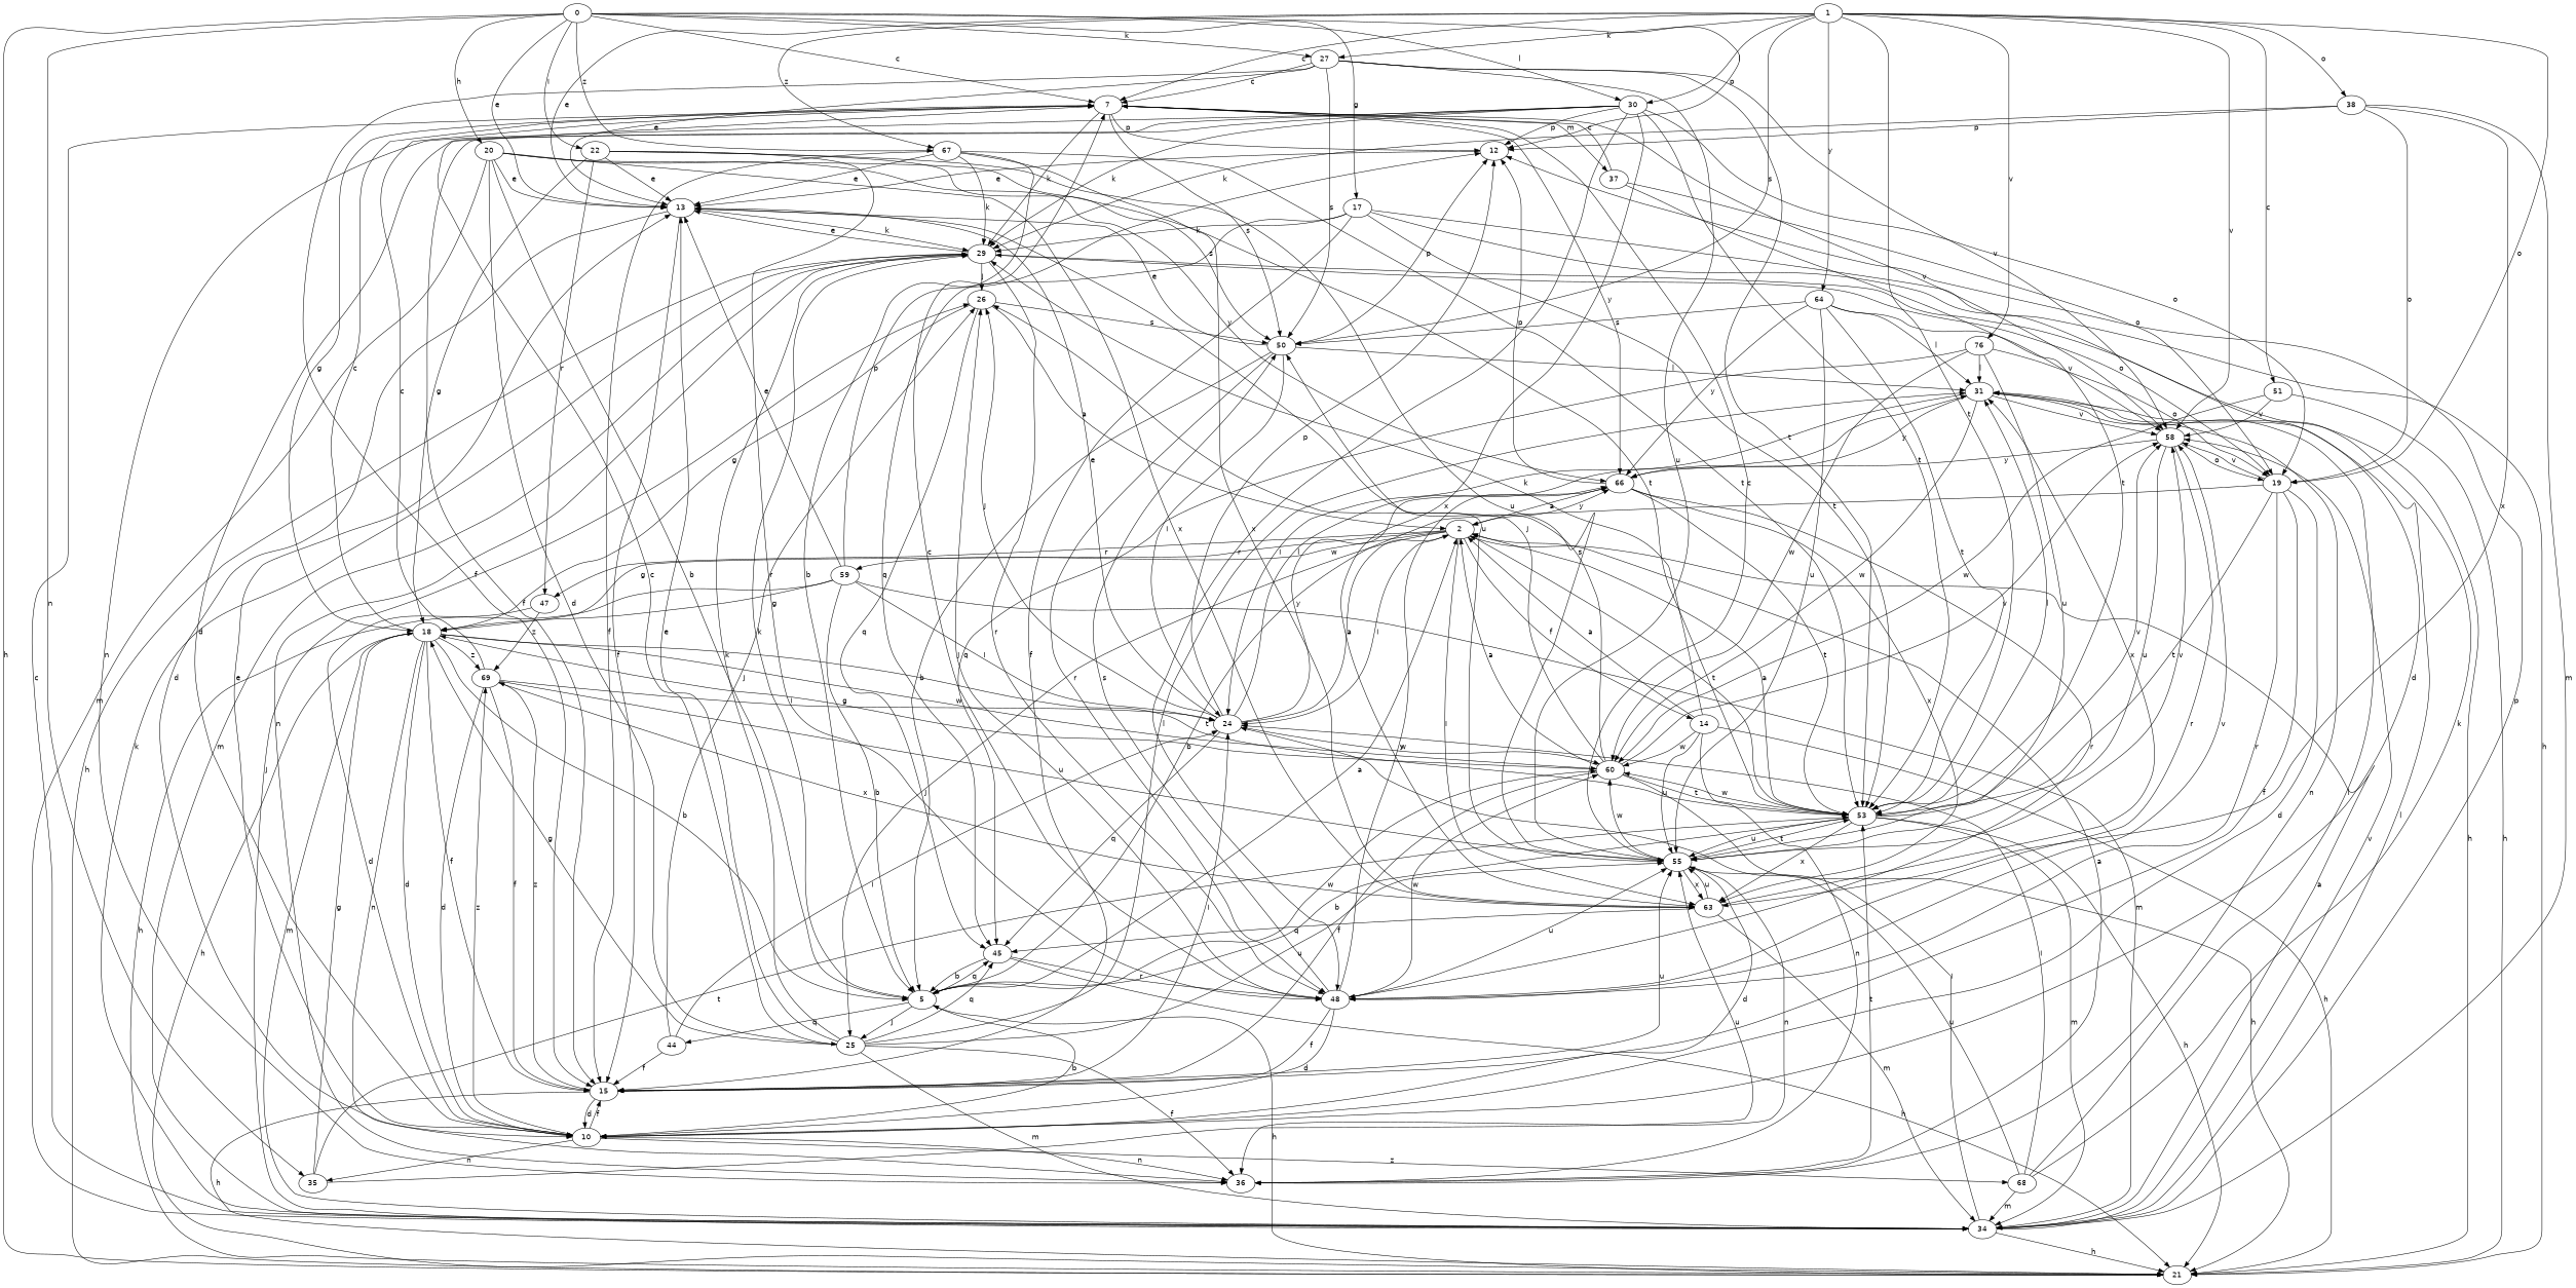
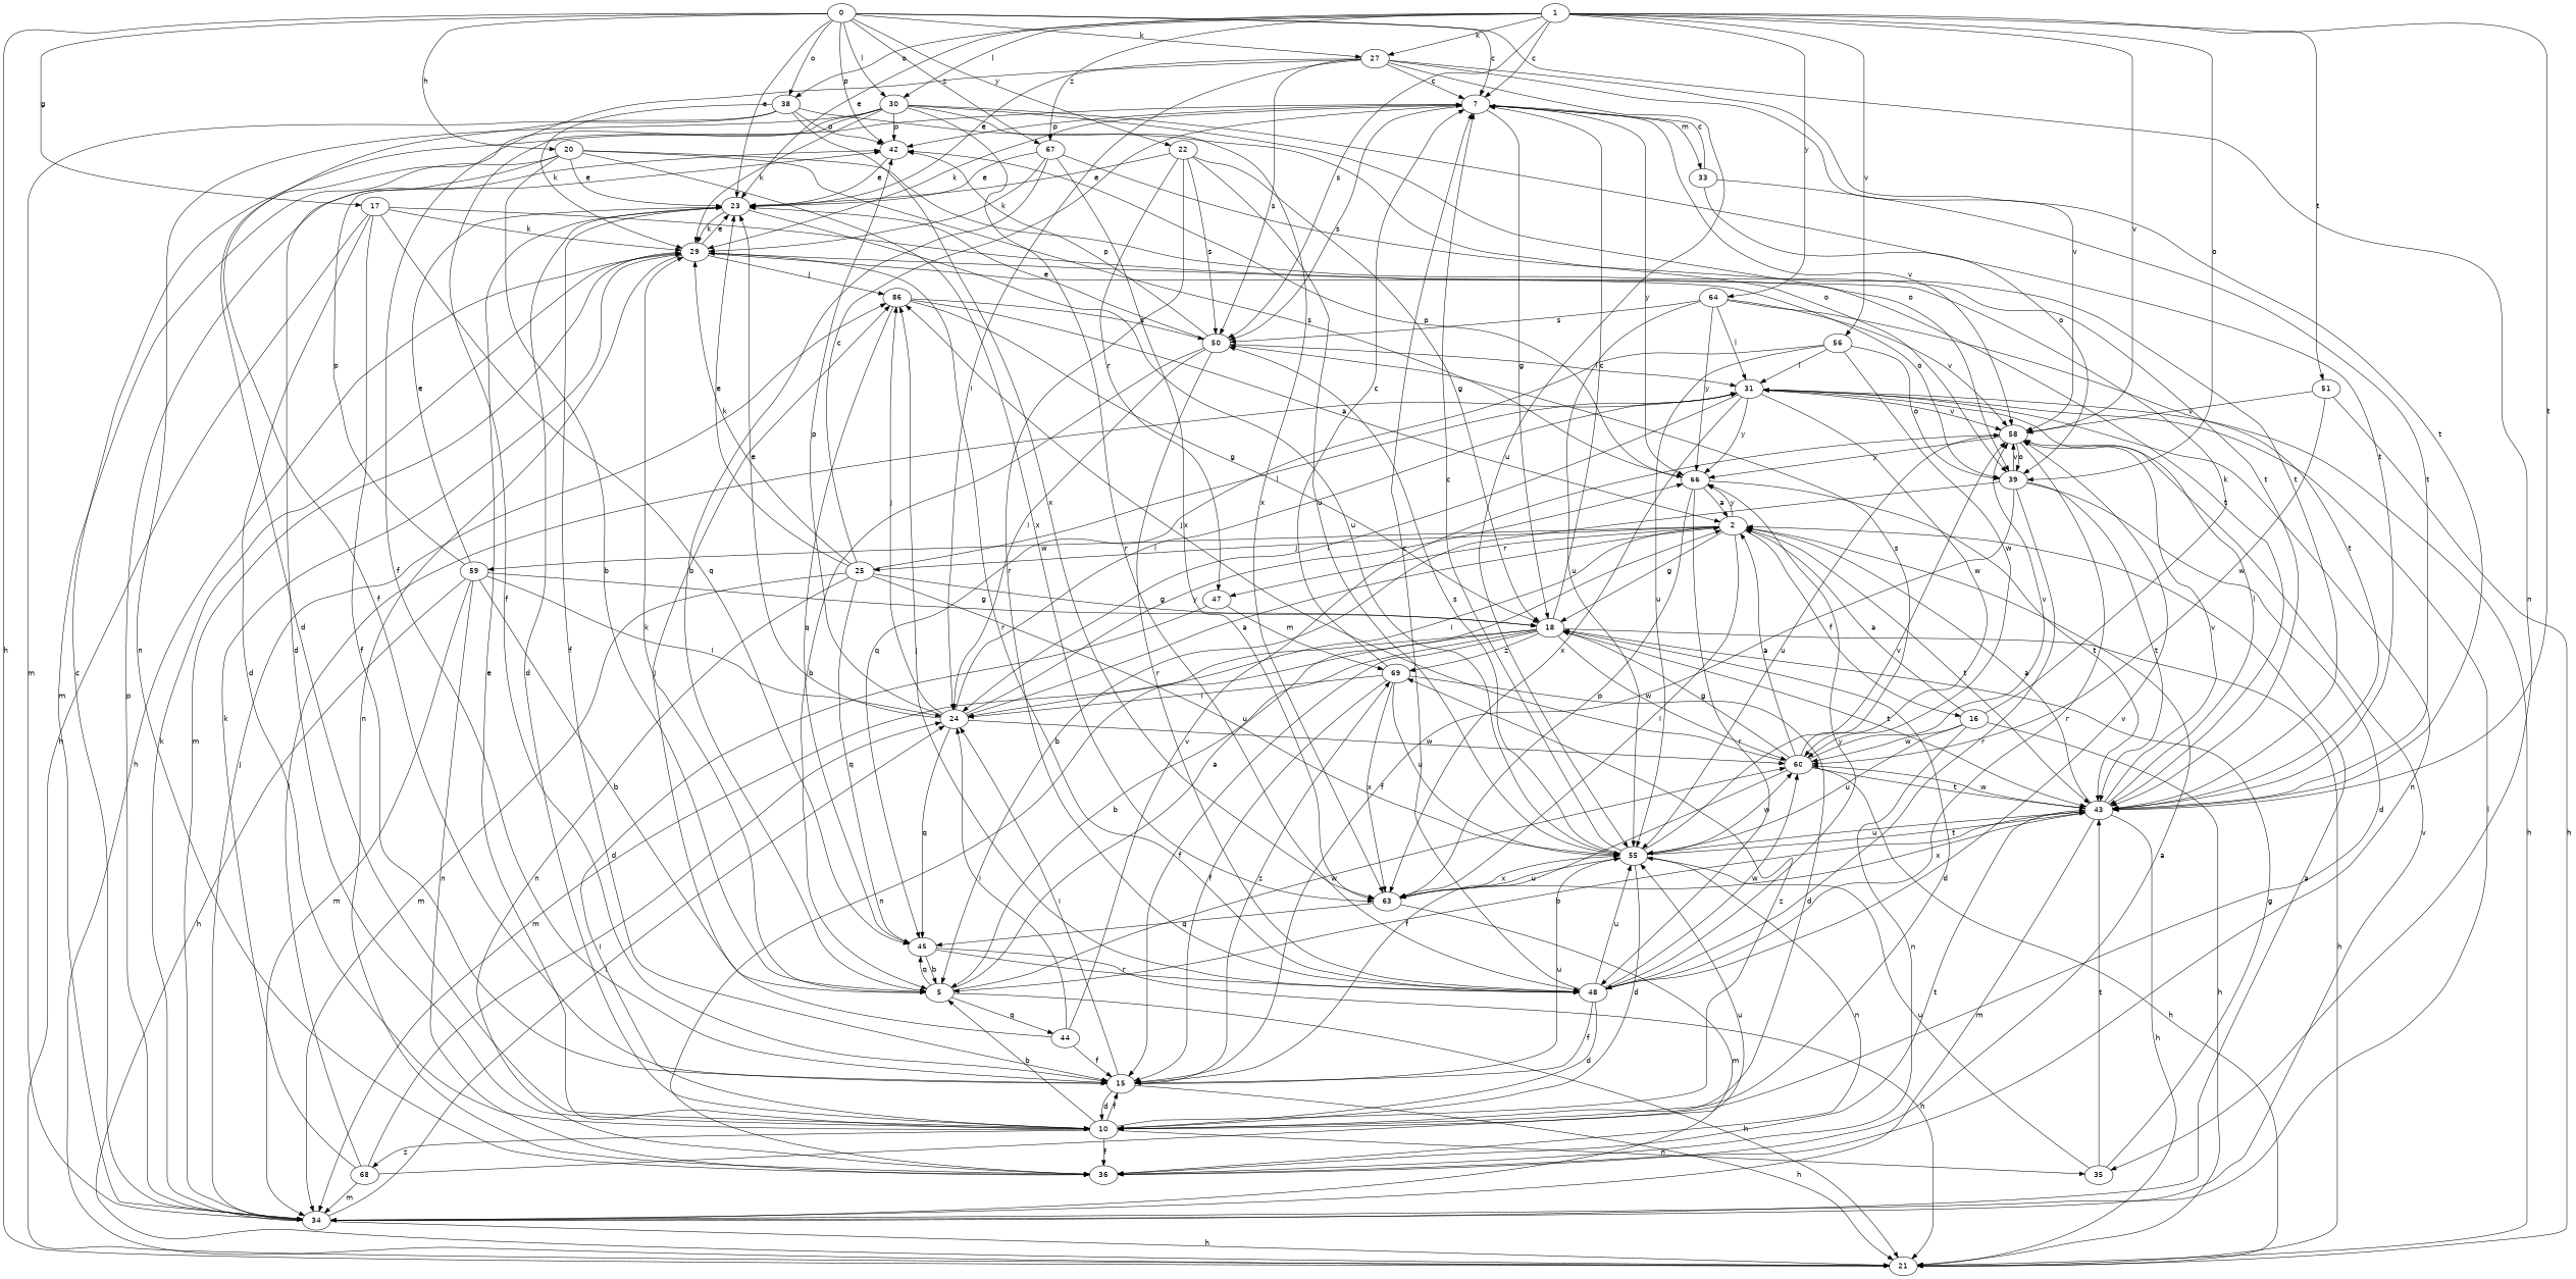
  strict digraph {
    fontname="DejaVu Sans"
    node [fontname="DejaVu Sans"]
    edge [fontname="DejaVu Sans"]
    0
    7
-   13
+   13 [label=23]
    17
    20
    21
    22
    27
    30
    35
    38
-   42 [label=12]
+   42
    67
    50
    58
    18
    66
    29
-   33 [label=37]
+   33
    10
    15
    55
-   53
+   53 [label=43]
    45
    63
    5
    34
    47
    48
    24
-   39 [label=19]
+   39
    36
    1
    51
-   56 [label=76]
+   56
    64
    31
    60
    2
-   14
+   14 [label=16]
    25
    59
    69
-   26
+   26 [label=86]
    44
    68
    0 -> 7 [label=c]
    0 -> 13 [label=e]
    0 -> 17 [label=g]
    0 -> 20 [label=h]
    0 -> 21 [label=h]
-   0 -> 22 [label=i]
+   0 -> 22 [label=y]
    0 -> 27 [label=k]
    0 -> 30 [label=l]
    0 -> 35 [label=n]
+   0 -> 38 [label=o]
    0 -> 42 [label=p]
    0 -> 67 [label=z]
    7 -> 42 [label=p]
    7 -> 50 [label=s]
    7 -> 58 [label=v]
    7 -> 18 [label=g]
    7 -> 66 [label=y]
    7 -> 29 [label=k]
    7 -> 33 [label=m]
    13 -> 29 [label=k]
    13 -> 10 [label=d]
    13 -> 15 [label=f]
    13 -> 55 [label=u]
    17 -> 21 [label=h]
    17 -> 29 [label=k]
    17 -> 10 [label=d]
    17 -> 15 [label=f]
    17 -> 53 [label=t]
    17 -> 45 [label=q]
    20 -> 13 [label=e]
-   20 -> 66 [label=y]
-   20 -> 25 [label=d]
+   20 -> 66 [label=s]
+   20 -> 10 [label=d]
    20 -> 53 [label=t]
    20 -> 63 [label=x]
    20 -> 5 [label=b]
    20 -> 34 [label=m]
    22 -> 13 [label=e]
    22 -> 50 [label=s]
    22 -> 18 [label=g]
    22 -> 55 [label=u]
    22 -> 47 [label=r]
    22 -> 48 [label=r]
    27 -> 7 [label=c]
    27 -> 13 [label=e]
    27 -> 50 [label=s]
    27 -> 58 [label=v]
    27 -> 15 [label=f]
    27 -> 55 [label=u]
    27 -> 53 [label=t]
+   27 -> 24 [label=i]
    30 -> 42 [label=p]
    30 -> 29 [label=k]
    30 -> 10 [label=d]
    30 -> 15 [label=f]
    30 -> 53 [label=t]
    30 -> 63 [label=x]
    30 -> 48 [label=r]
    30 -> 39 [label=o]
    30 -> 36 [label=n]
    35 -> 18 [label=g]
    35 -> 55 [label=u]
    35 -> 53 [label=t]
    38 -> 42 [label=p]
    38 -> 29 [label=k]
    38 -> 63 [label=x]
    38 -> 34 [label=m]
    38 -> 39 [label=o]
    42 -> 13 [label=e]
    67 -> 13 [label=e]
    67 -> 29 [label=k]
-   67 -> 15 [label=f]
+   38 -> 15 [label=f]
    67 -> 53 [label=t]
    67 -> 63 [label=x]
    67 -> 5 [label=b]
    50 -> 13 [label=e]
    50 -> 42 [label=p]
    50 -> 5 [label=b]
    50 -> 48 [label=r]
    50 -> 24 [label=i]
    50 -> 31 [label=l]
    58 -> 66 [label=y]
    58 -> 55 [label=u]
    58 -> 48 [label=r]
    58 -> 39 [label=o]
    18 -> 7 [label=c]
    18 -> 21 [label=h]
    18 -> 10 [label=d]
    18 -> 15 [label=f]
    18 -> 53 [label=t]
    18 -> 5 [label=b]
    18 -> 34 [label=m]
    18 -> 36 [label=n]
    18 -> 60 [label=w]
    18 -> 69 [label=z]
    66 -> 42 [label=p]
    66 -> 53 [label=t]
-   66 -> 63 [label=x]
+   66 -> 63 [label=p]
    66 -> 48 [label=r]
    66 -> 2 [label=a]
    29 -> 13 [label=e]
    29 -> 21 [label=h]
    29 -> 34 [label=m]
    29 -> 48 [label=r]
    29 -> 39 [label=o]
    29 -> 36 [label=n]
    29 -> 26 [label=j]
    33 -> 7 [label=c]
    33 -> 53 [label=t]
    33 -> 39 [label=o]
    10 -> 13 [label=e]
    10 -> 35 [label=n]
    10 -> 15 [label=f]
    10 -> 5 [label=b]
-   10 -> 36 [label=n]
+   10 -> 36 [label=f]
    10 -> 69 [label=z]
    10 -> 68 [label=z]
    15 -> 21 [label=h]
    15 -> 10 [label=d]
    15 -> 55 [label=u]
    15 -> 24 [label=i]
    15 -> 69 [label=z]
    55 -> 7 [label=c]
    55 -> 58 [label=v]
    55 -> 10 [label=d]
    55 -> 53 [label=t]
    55 -> 63 [label=x]
    55 -> 36 [label=n]
    55 -> 60 [label=w]
    53 -> 21 [label=h]
    53 -> 58 [label=v]
    53 -> 55 [label=u]
    53 -> 63 [label=x]
    53 -> 5 [label=b]
    53 -> 34 [label=m]
    53 -> 31 [label=l]
    53 -> 60 [label=w]
    53 -> 2 [label=a]
    45 -> 21 [label=h]
    45 -> 5 [label=b]
    45 -> 48 [label=r]
    63 -> 55 [label=u]
    63 -> 45 [label=q]
    63 -> 34 [label=m]
    5 -> 21 [label=h]
    5 -> 29 [label=k]
    5 -> 45 [label=q]
    5 -> 60 [label=w]
    5 -> 2 [label=a]
-   5 -> 25 [label=j]
    5 -> 44 [label=q]
    34 -> 7 [label=c]
    34 -> 21 [label=h]
    34 -> 42 [label=p]
    34 -> 58 [label=v]
    34 -> 29 [label=k]
    34 -> 24 [label=i]
    34 -> 31 [label=l]
    34 -> 2 [label=a]
    34 -> 26 [label=j]
    47 -> 10 [label=d]
-   47 -> 69 [label=z]
+   47 -> 69 [label=m]
    48 -> 7 [label=c]
-   48 -> 50 [label=s]
+   55 -> 50 [label=s]
    48 -> 58 [label=v]
    48 -> 66 [label=y]
    48 -> 10 [label=d]
    48 -> 15 [label=f]
    48 -> 55 [label=u]
    48 -> 60 [label=w]
    48 -> 26 [label=j]
    24 -> 13 [label=e]
    24 -> 42 [label=p]
    24 -> 66 [label=y]
    24 -> 45 [label=q]
    24 -> 31 [label=l]
    24 -> 60 [label=w]
    24 -> 2 [label=a]
    24 -> 26 [label=j]
    39 -> 58 [label=v]
    39 -> 10 [label=d]
    39 -> 15 [label=f]
    39 -> 53 [label=t]
    39 -> 5 [label=b]
    39 -> 48 [label=r]
    36 -> 53 [label=t]
    36 -> 2 [label=a]
    1 -> 7 [label=c]
    1 -> 13 [label=e]
    1 -> 27 [label=k]
    1 -> 30 [label=l]
    1 -> 38 [label=o]
    1 -> 67 [label=z]
    1 -> 50 [label=s]
    1 -> 58 [label=v]
    1 -> 53 [label=t]
    1 -> 39 [label=o]
-   1 -> 51 [label=c]
+   1 -> 51 [label=t]
    1 -> 56 [label=v]
    1 -> 64 [label=y]
    51 -> 21 [label=h]
    51 -> 58 [label=v]
    51 -> 60 [label=w]
    56 -> 55 [label=u]
    56 -> 45 [label=q]
    56 -> 39 [label=o]
    56 -> 31 [label=l]
    56 -> 60 [label=w]
    64 -> 50 [label=s]
    64 -> 58 [label=v]
    64 -> 66 [label=y]
    64 -> 55 [label=u]
    64 -> 53 [label=t]
    64 -> 31 [label=l]
    31 -> 21 [label=h]
    31 -> 58 [label=v]
    31 -> 66 [label=y]
-   63 -> 31 [label=x]
+   31 -> 63 [label=x]
    31 -> 24 [label=i]
    31 -> 36 [label=n]
    31 -> 60 [label=w]
    60 -> 21 [label=h]
    60 -> 50 [label=s]
    60 -> 58 [label=v]
    60 -> 18 [label=g]
    60 -> 15 [label=f]
    60 -> 53 [label=t]
    60 -> 2 [label=a]
    60 -> 26 [label=j]
    2 -> 18 [label=g]
    2 -> 66 [label=y]
    2 -> 53 [label=t]
    2 -> 63 [label=i]
    2 -> 47 [label=r]
    2 -> 24 [label=i]
    2 -> 14 [label=f]
    2 -> 25 [label=j]
    2 -> 59 [label=w]
    14 -> 21 [label=h]
    14 -> 29 [label=k]
    14 -> 55 [label=u]
    14 -> 36 [label=n]
    14 -> 60 [label=w]
    14 -> 2 [label=a]
    25 -> 7 [label=c]
    25 -> 13 [label=e]
    25 -> 18 [label=g]
    25 -> 29 [label=k]
    25 -> 55 [label=u]
    25 -> 45 [label=q]
    25 -> 34 [label=m]
-   25 -> 36 [label=f]
+   25 -> 36 [label=n]
    25 -> 31 [label=l]
    59 -> 13 [label=e]
    59 -> 21 [label=h]
    59 -> 42 [label=p]
    59 -> 18 [label=g]
    59 -> 5 [label=b]
    59 -> 34 [label=m]
    59 -> 24 [label=i]
+   59 -> 36 [label=n]
    69 -> 7 [label=c]
    69 -> 10 [label=d]
    69 -> 15 [label=f]
    69 -> 55 [label=u]
    69 -> 63 [label=x]
    69 -> 24 [label=i]
    26 -> 50 [label=s]
    26 -> 18 [label=g]
    26 -> 45 [label=q]
    26 -> 2 [label=a]
+   44 -> 58 [label=v]
    44 -> 15 [label=f]
    44 -> 24 [label=i]
    44 -> 26 [label=j]
    68 -> 29 [label=k]
    68 -> 55 [label=u]
    68 -> 34 [label=m]
    68 -> 24 [label=i]
    68 -> 31 [label=l]
  }
